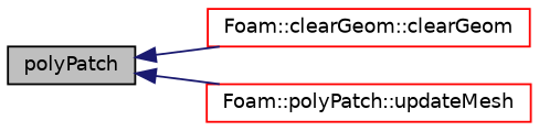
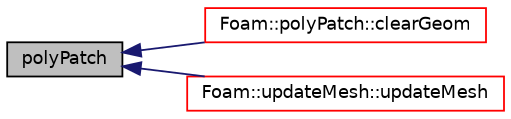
  digraph {
    rankdir=LR
    node [color=red fontname=Helvetica fontsize=10 shape=record]
    edge [color=midnightblue dir=back fontname=Helvetica fontsize=10 labelfontname=Helvetica labelfontsize=10 style=solid]
    n1 [color=black fillcolor=grey75 fontcolor=black height=0.2 label=polyPatch style=filled width=0.4]
-   n2 [height=0.2 label="Foam::clearGeom::clearGeom" width=0.4]
-   n3 [height=0.2 label="Foam::polyPatch::updateMesh" width=0.4]
+   n2 [height=0.2 label="Foam::polyPatch::clearGeom" width=0.4]
+   n3 [height=0.2 label="Foam::updateMesh::updateMesh" width=0.4]
    n1 -> n2
    n1 -> n3
  }
